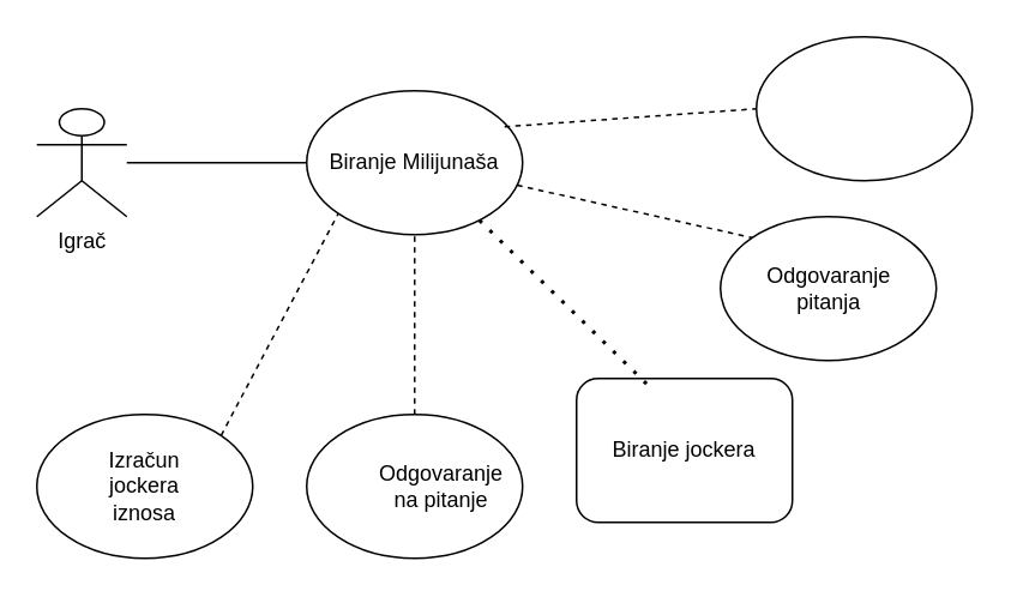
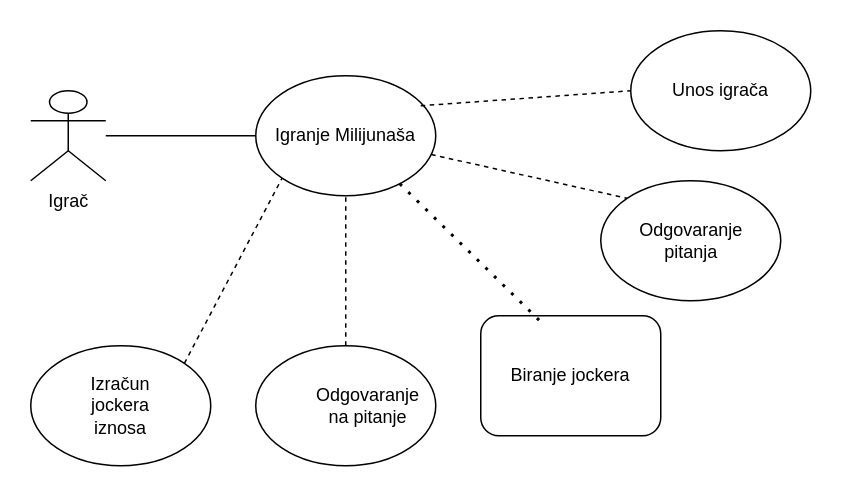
  <mxCell id="0" />
  <mxCell id="1" parent="0" />
  <mxCell id="2" value="Igrač" style="shape=umlActor;verticalLabelPosition=bottom;verticalAlign=top;html=1;outlineConnect=0;" parent="1" vertex="1"><mxGeometry x="20" y="60" width="50" height="60" as="geometry" /></mxCell>
  <mxCell id="3" value="" style="endArrow=none;html=1;entryX=0;entryY=0.5;entryDx=0;entryDy=0;" parent="1" source="2" target="5" edge="1"><mxGeometry width="50" height="50" relative="1" as="geometry"><mxPoint x="300" y="230" as="sourcePoint" /><mxPoint x="150" y="80" as="targetPoint" /></mxGeometry></mxCell>
  <mxCell id="4" value="" style="group" parent="1" vertex="1" connectable="0"><mxGeometry x="170" y="50" width="120" height="80" as="geometry" /></mxCell>
  <mxCell id="5" value="" style="ellipse;whiteSpace=wrap;html=1;" parent="4" vertex="1"><mxGeometry width="120" height="80" as="geometry" /></mxCell>
- <mxCell id="6" value="Biranje Milijunaša" style="text;html=1;strokeColor=none;fillColor=none;align=center;verticalAlign=middle;whiteSpace=wrap;rounded=0;" parent="4" vertex="1"><mxGeometry x="10" y="30" width="100" height="20" as="geometry" /></mxCell>
+ <mxCell id="6" value="Igranje Milijunaša" style="text;html=1;strokeColor=none;fillColor=none;align=center;verticalAlign=middle;whiteSpace=wrap;rounded=0;" parent="4" vertex="1"><mxGeometry x="10" y="30" width="100" height="20" as="geometry" /></mxCell>
  <mxCell id="7" value="" style="endArrow=none;dashed=1;html=1;entryX=0;entryY=0.5;entryDx=0;entryDy=0;" parent="1" target="12" edge="1"><mxGeometry width="50" height="50" relative="1" as="geometry"><mxPoint x="280" y="70" as="sourcePoint" /><mxPoint x="350" y="90" as="targetPoint" /></mxGeometry></mxCell>
  <mxCell id="8" value="" style="endArrow=none;dashed=1;html=1;entryX=0.5;entryY=1;entryDx=0;entryDy=0;exitX=0.5;exitY=0;exitDx=0;exitDy=0;" parent="1" source="18" target="5" edge="1"><mxGeometry width="50" height="50" relative="1" as="geometry"><mxPoint x="195" y="250" as="sourcePoint" /><mxPoint x="245" y="200" as="targetPoint" /></mxGeometry></mxCell>
  <mxCell id="9" value="" style="endArrow=none;dashed=1;html=1;entryX=0;entryY=1;entryDx=0;entryDy=0;exitX=1;exitY=0;exitDx=0;exitDy=0;" parent="1" source="21" target="5" edge="1"><mxGeometry width="50" height="50" relative="1" as="geometry"><mxPoint x="90" y="240" as="sourcePoint" /><mxPoint x="140" y="190" as="targetPoint" /></mxGeometry></mxCell>
  <mxCell id="10" value="" style="endArrow=none;dashed=1;html=1;entryX=0;entryY=0;entryDx=0;entryDy=0;" parent="1" source="5" target="15" edge="1"><mxGeometry width="50" height="50" relative="1" as="geometry"><mxPoint x="300" y="220" as="sourcePoint" /><mxPoint x="280" y="180" as="targetPoint" /></mxGeometry></mxCell>
  <mxCell id="11" value="" style="group" parent="1" vertex="1" connectable="0"><mxGeometry x="420" y="20" width="120" height="80" as="geometry" /></mxCell>
  <mxCell id="12" value="" style="ellipse;whiteSpace=wrap;html=1;" parent="11" vertex="1"><mxGeometry width="120" height="80" as="geometry" /></mxCell>
+ <mxCell id="13" value="Unos igrača" style="text;html=1;strokeColor=none;fillColor=none;align=center;verticalAlign=middle;whiteSpace=wrap;rounded=0;" parent="11" vertex="1"><mxGeometry x="25" y="30" width="70" height="20" as="geometry" /></mxCell>
  <mxCell id="14" value="" style="group" parent="1" vertex="1" connectable="0"><mxGeometry x="400" y="120" width="120" height="80" as="geometry" /></mxCell>
  <mxCell id="15" value="" style="ellipse;whiteSpace=wrap;html=1;" parent="14" vertex="1"><mxGeometry width="120" height="80" as="geometry" /></mxCell>
  <mxCell id="16" value="Odgovaranje pitanja" style="text;html=1;strokeColor=none;fillColor=none;align=center;verticalAlign=middle;whiteSpace=wrap;rounded=0;" parent="14" vertex="1"><mxGeometry x="22.5" y="30" width="75" height="20" as="geometry" /></mxCell>
  <mxCell id="17" value="" style="group" parent="1" vertex="1" connectable="0"><mxGeometry x="170" y="230" width="120" height="80" as="geometry" /></mxCell>
  <mxCell id="18" value="" style="ellipse;whiteSpace=wrap;html=1;" parent="17" vertex="1"><mxGeometry width="120" height="80" as="geometry" /></mxCell>
  <mxCell id="19" value="Odgovaranje na pitanje" style="text;html=1;strokeColor=none;fillColor=none;align=center;verticalAlign=middle;whiteSpace=wrap;rounded=0;" parent="17" vertex="1"><mxGeometry x="35" y="30" width="80" height="20" as="geometry" /></mxCell>
  <mxCell id="20" value="" style="group" parent="1" vertex="1" connectable="0"><mxGeometry x="20" y="230" width="120" height="80" as="geometry" /></mxCell>
  <mxCell id="21" value="" style="ellipse;whiteSpace=wrap;html=1;" parent="20" vertex="1"><mxGeometry width="120" height="80" as="geometry" /></mxCell>
  <mxCell id="22" value="Izračun jockera iznosa" style="text;html=1;strokeColor=none;fillColor=none;align=center;verticalAlign=middle;whiteSpace=wrap;rounded=0;" parent="20" vertex="1"><mxGeometry x="25" y="30" width="70" height="20" as="geometry" /></mxCell>
  <mxCell id="23" value="Biranje jockera" style="whiteSpace=wrap;html=1;rounded=1;" vertex="1" parent="1"><mxGeometry x="320" y="210" width="120" height="80" as="geometry" /></mxCell>
  <mxCell id="24" value="" style="endArrow=none;dashed=1;html=1;dashPattern=1 3;strokeWidth=2;entryX=0.325;entryY=0.038;entryDx=0;entryDy=0;entryPerimeter=0;exitX=0.8;exitY=0.9;exitDx=0;exitDy=0;exitPerimeter=0;" edge="1" parent="1" source="5" target="23"><mxGeometry width="50" height="50" relative="1" as="geometry"><mxPoint x="240" y="130" as="sourcePoint" /><mxPoint x="290" y="80" as="targetPoint" /></mxGeometry></mxCell>
